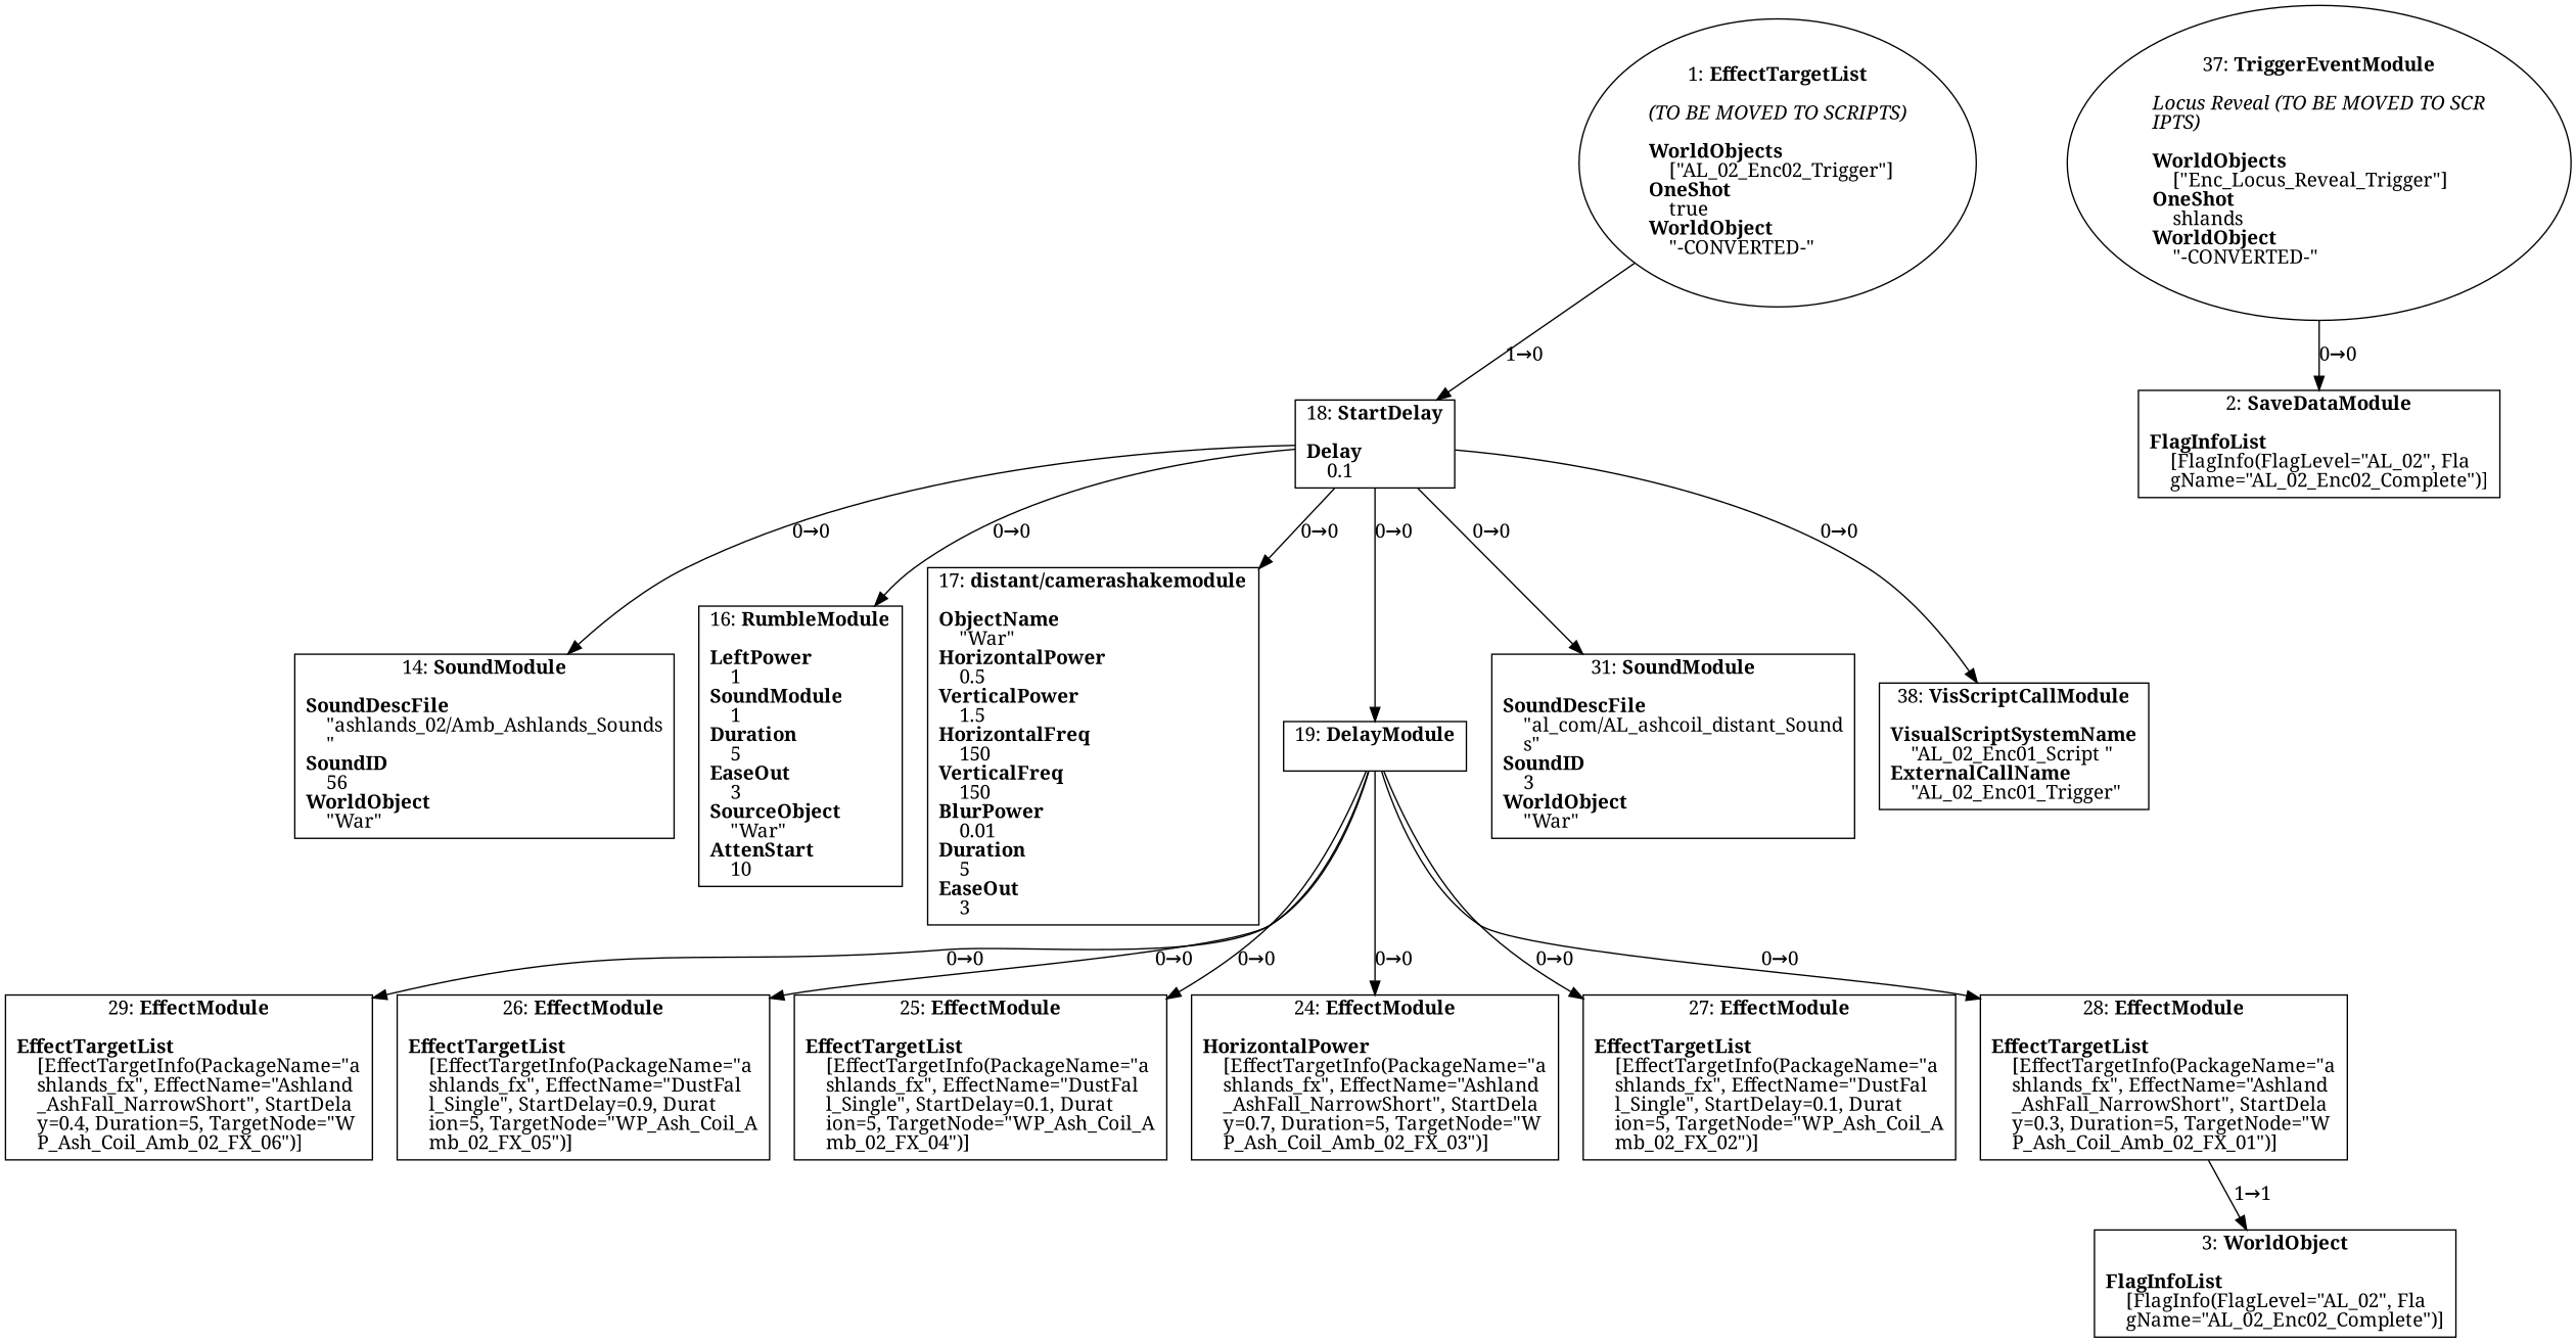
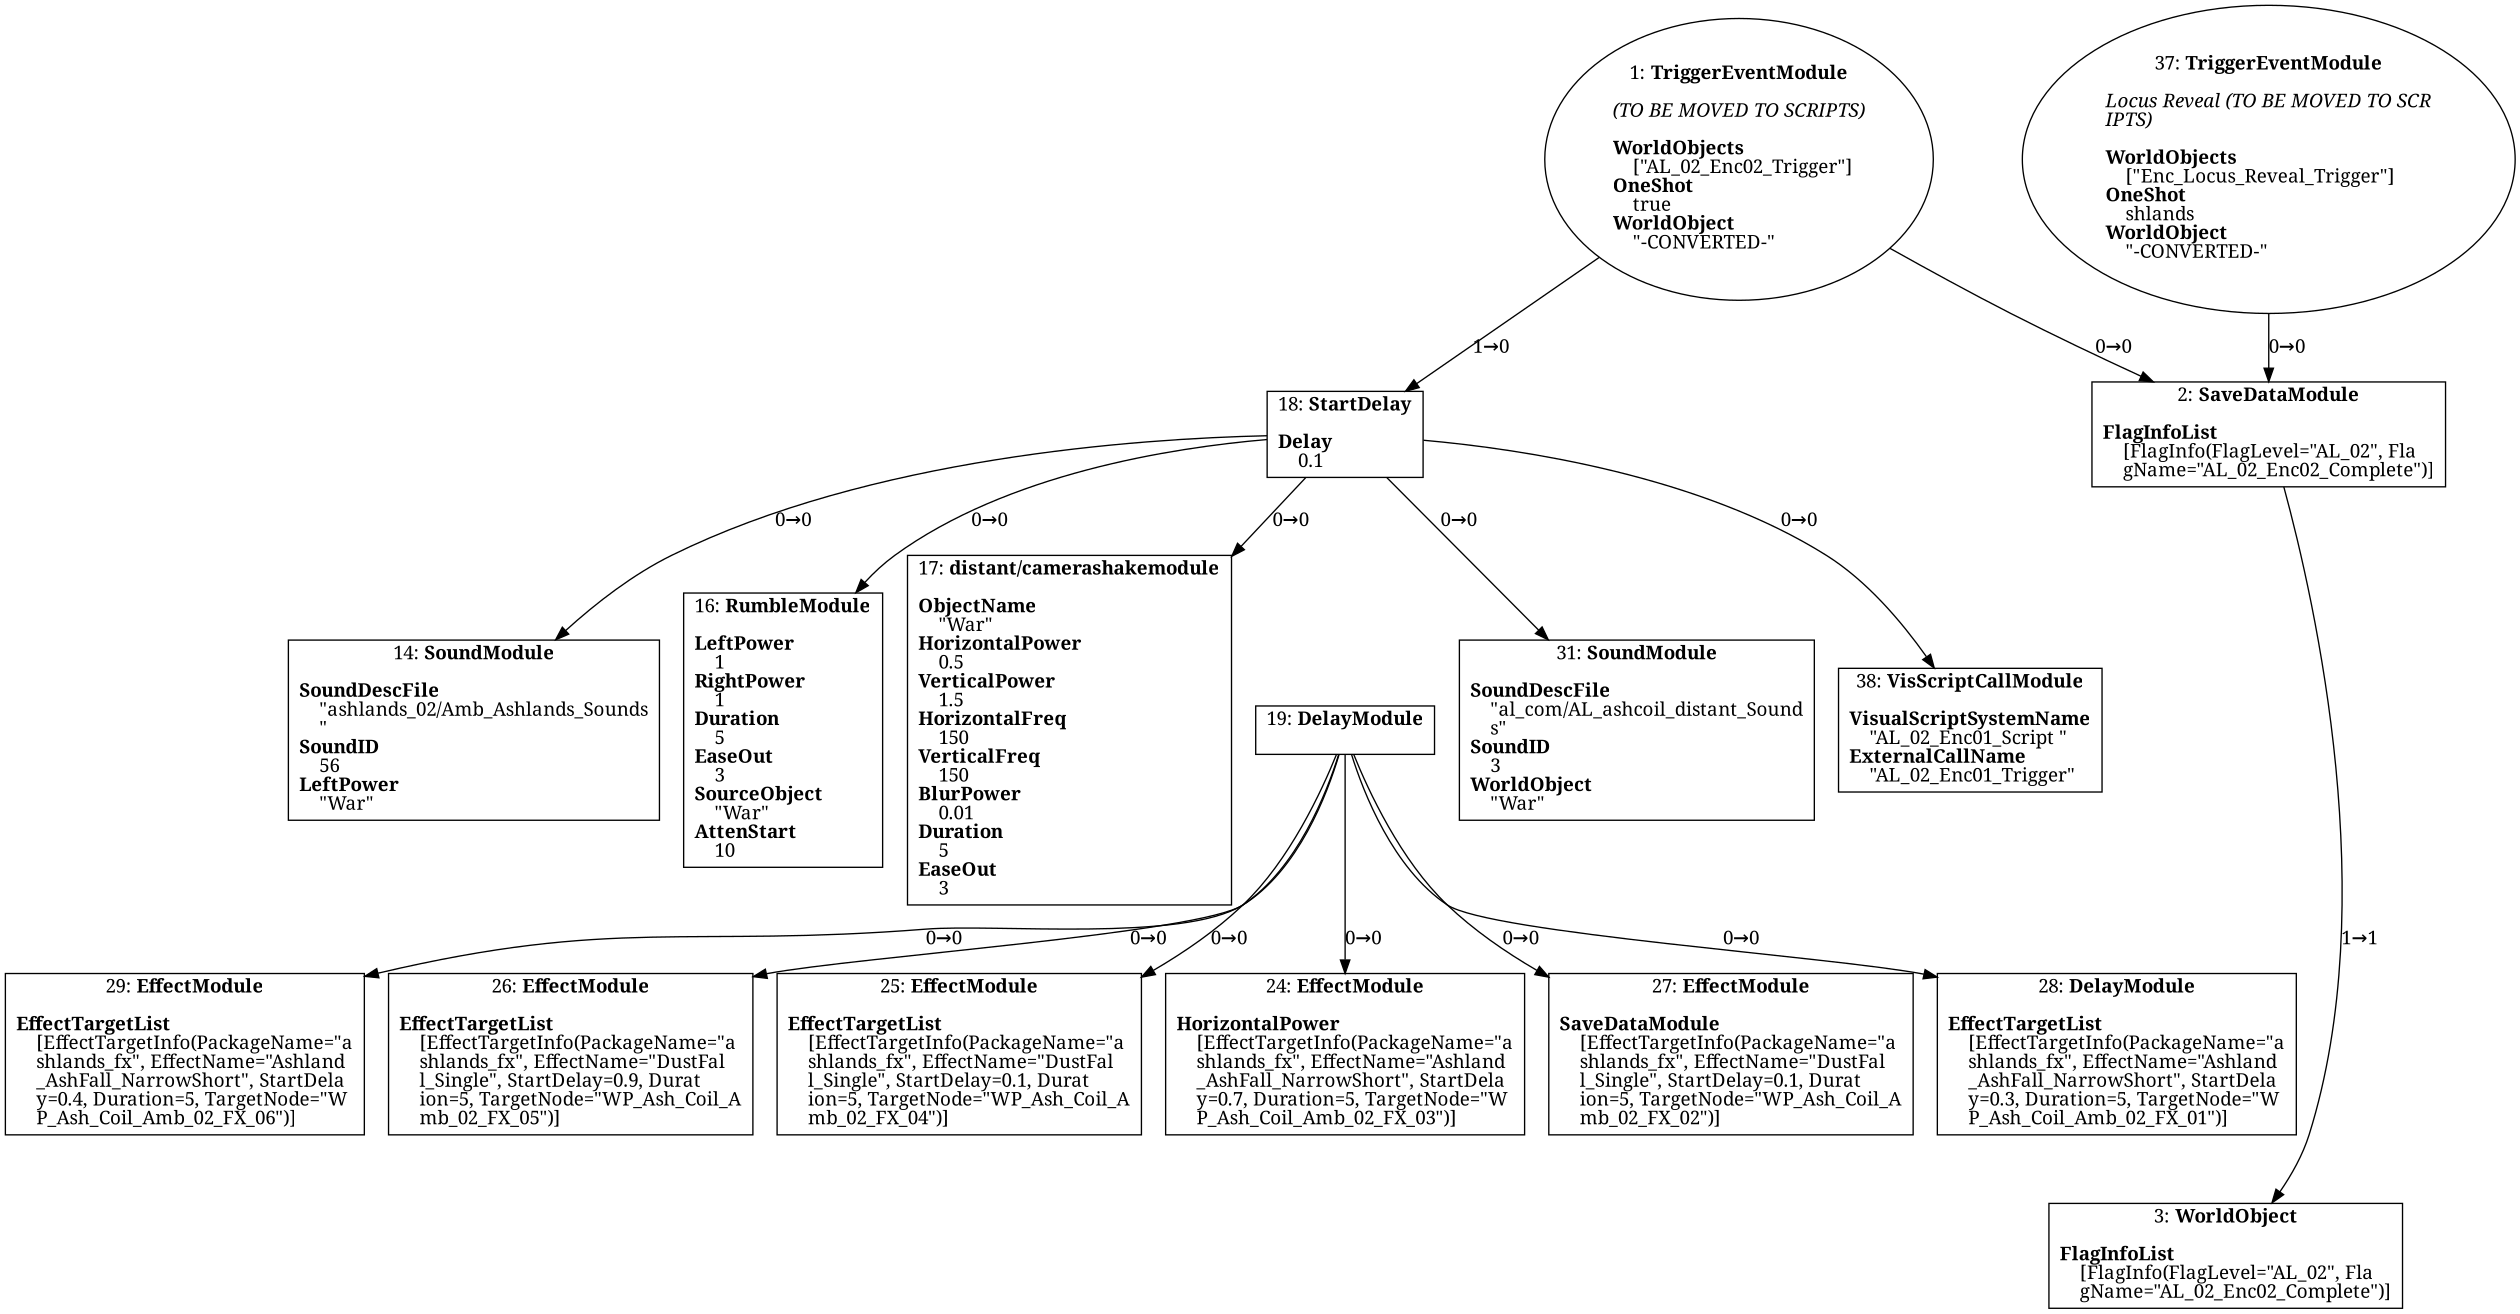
  digraph {
    fontname="Noto Serif"
    splines=spline
    node [fontname="Noto Serif" shape=box]
    edge [fontname="Noto Serif"]
-   n1 [label=<1: <b>EffectTargetList</b><br/><br/><i>(TO BE MOVED TO SCRIPTS)<br align="left"/></i><br align="left"/><b>WorldObjects</b><br align="left"/>    [&quot;AL_02_Enc02_Trigger&quot;]<br align="left"/><b>OneShot</b><br align="left"/>    true<br align="left"/><b>WorldObject</b><br align="left"/>    &quot;-CONVERTED-&quot;<br align="left"/>> shape=oval]
+   n1 [label=<1: <b>TriggerEventModule</b><br/><br/><i>(TO BE MOVED TO SCRIPTS)<br align="left"/></i><br align="left"/><b>WorldObjects</b><br align="left"/>    [&quot;AL_02_Enc02_Trigger&quot;]<br align="left"/><b>OneShot</b><br align="left"/>    true<br align="left"/><b>WorldObject</b><br align="left"/>    &quot;-CONVERTED-&quot;<br align="left"/>> shape=oval]
    n2 [label=<2: <b>SaveDataModule</b><br/><br/><b>FlagInfoList</b><br align="left"/>    [FlagInfo(FlagLevel=&quot;AL_02&quot;, Fla<br align="left"/>    gName=&quot;AL_02_Enc02_Complete&quot;)]<br align="left"/>>]
    n3 [label=<18: <b>StartDelay</b><br/><br/><b>Delay</b><br align="left"/>    0.1<br align="left"/>>]
    n4 [label=<3: <b>WorldObject</b><br/><br/><b>FlagInfoList</b><br align="left"/>    [FlagInfo(FlagLevel=&quot;AL_02&quot;, Fla<br align="left"/>    gName=&quot;AL_02_Enc02_Complete&quot;)]<br align="left"/>>]
-   n5 [label=<14: <b>SoundModule</b><br/><br/><b>SoundDescFile</b><br align="left"/>    &quot;ashlands_02/Amb_Ashlands_Sounds<br align="left"/>    &quot;<br align="left"/><b>SoundID</b><br align="left"/>    56<br align="left"/><b>WorldObject</b><br align="left"/>    &quot;War&quot;<br align="left"/>>]
-   n6 [label=<16: <b>RumbleModule</b><br/><br/><b>LeftPower</b><br align="left"/>    1<br align="left"/><b>SoundModule</b><br align="left"/>    1<br align="left"/><b>Duration</b><br align="left"/>    5<br align="left"/><b>EaseOut</b><br align="left"/>    3<br align="left"/><b>SourceObject</b><br align="left"/>    &quot;War&quot;<br align="left"/><b>AttenStart</b><br align="left"/>    10<br align="left"/>>]
+   n5 [label=<14: <b>SoundModule</b><br/><br/><b>SoundDescFile</b><br align="left"/>    &quot;ashlands_02/Amb_Ashlands_Sounds<br align="left"/>    &quot;<br align="left"/><b>SoundID</b><br align="left"/>    56<br align="left"/><b>LeftPower</b><br align="left"/>    &quot;War&quot;<br align="left"/>>]
+   n6 [label=<16: <b>RumbleModule</b><br/><br/><b>LeftPower</b><br align="left"/>    1<br align="left"/><b>RightPower</b><br align="left"/>    1<br align="left"/><b>Duration</b><br align="left"/>    5<br align="left"/><b>EaseOut</b><br align="left"/>    3<br align="left"/><b>SourceObject</b><br align="left"/>    &quot;War&quot;<br align="left"/><b>AttenStart</b><br align="left"/>    10<br align="left"/>>]
    n7 [label=<17: <b>distant/camerashakemodule</b><br/><br/><b>ObjectName</b><br align="left"/>    &quot;War&quot;<br align="left"/><b>HorizontalPower</b><br align="left"/>    0.5<br align="left"/><b>VerticalPower</b><br align="left"/>    1.5<br align="left"/><b>HorizontalFreq</b><br align="left"/>    150<br align="left"/><b>VerticalFreq</b><br align="left"/>    150<br align="left"/><b>BlurPower</b><br align="left"/>    0.01<br align="left"/><b>Duration</b><br align="left"/>    5<br align="left"/><b>EaseOut</b><br align="left"/>    3<br align="left"/>>]
    n8 [label=<19: <b>DelayModule</b><br/><br/>>]
    n9 [label=<31: <b>SoundModule</b><br/><br/><b>SoundDescFile</b><br align="left"/>    &quot;al_com/AL_ashcoil_distant_Sound<br align="left"/>    s&quot;<br align="left"/><b>SoundID</b><br align="left"/>    3<br align="left"/><b>WorldObject</b><br align="left"/>    &quot;War&quot;<br align="left"/>>]
    n10 [label=<38: <b>VisScriptCallModule</b><br/><br/><b>VisualScriptSystemName</b><br align="left"/>    &quot;AL_02_Enc01_Script &quot;<br align="left"/><b>ExternalCallName</b><br align="left"/>    &quot;AL_02_Enc01_Trigger&quot;<br align="left"/>>]
    n11 [label=<29: <b>EffectModule</b><br/><br/><b>EffectTargetList</b><br align="left"/>    [EffectTargetInfo(PackageName=&quot;a<br align="left"/>    shlands_fx&quot;, EffectName=&quot;Ashland<br align="left"/>    _AshFall_NarrowShort&quot;, StartDela<br align="left"/>    y=0.4, Duration=5, TargetNode=&quot;W<br align="left"/>    P_Ash_Coil_Amb_02_FX_06&quot;)]<br align="left"/>>]
    n12 [label=<26: <b>EffectModule</b><br/><br/><b>EffectTargetList</b><br align="left"/>    [EffectTargetInfo(PackageName=&quot;a<br align="left"/>    shlands_fx&quot;, EffectName=&quot;DustFal<br align="left"/>    l_Single&quot;, StartDelay=0.9, Durat<br align="left"/>    ion=5, TargetNode=&quot;WP_Ash_Coil_A<br align="left"/>    mb_02_FX_05&quot;)]<br align="left"/>>]
    n13 [label=<25: <b>EffectModule</b><br/><br/><b>EffectTargetList</b><br align="left"/>    [EffectTargetInfo(PackageName=&quot;a<br align="left"/>    shlands_fx&quot;, EffectName=&quot;DustFal<br align="left"/>    l_Single&quot;, StartDelay=0.1, Durat<br align="left"/>    ion=5, TargetNode=&quot;WP_Ash_Coil_A<br align="left"/>    mb_02_FX_04&quot;)]<br align="left"/>>]
    n14 [label=<24: <b>EffectModule</b><br/><br/><b>HorizontalPower</b><br align="left"/>    [EffectTargetInfo(PackageName=&quot;a<br align="left"/>    shlands_fx&quot;, EffectName=&quot;Ashland<br align="left"/>    _AshFall_NarrowShort&quot;, StartDela<br align="left"/>    y=0.7, Duration=5, TargetNode=&quot;W<br align="left"/>    P_Ash_Coil_Amb_02_FX_03&quot;)]<br align="left"/>>]
-   n15 [label=<27: <b>EffectModule</b><br/><br/><b>EffectTargetList</b><br align="left"/>    [EffectTargetInfo(PackageName=&quot;a<br align="left"/>    shlands_fx&quot;, EffectName=&quot;DustFal<br align="left"/>    l_Single&quot;, StartDelay=0.1, Durat<br align="left"/>    ion=5, TargetNode=&quot;WP_Ash_Coil_A<br align="left"/>    mb_02_FX_02&quot;)]<br align="left"/>>]
-   n16 [label=<28: <b>EffectModule</b><br/><br/><b>EffectTargetList</b><br align="left"/>    [EffectTargetInfo(PackageName=&quot;a<br align="left"/>    shlands_fx&quot;, EffectName=&quot;Ashland<br align="left"/>    _AshFall_NarrowShort&quot;, StartDela<br align="left"/>    y=0.3, Duration=5, TargetNode=&quot;W<br align="left"/>    P_Ash_Coil_Amb_02_FX_01&quot;)]<br align="left"/>>]
+   n15 [label=<27: <b>EffectModule</b><br/><br/><b>SaveDataModule</b><br align="left"/>    [EffectTargetInfo(PackageName=&quot;a<br align="left"/>    shlands_fx&quot;, EffectName=&quot;DustFal<br align="left"/>    l_Single&quot;, StartDelay=0.1, Durat<br align="left"/>    ion=5, TargetNode=&quot;WP_Ash_Coil_A<br align="left"/>    mb_02_FX_02&quot;)]<br align="left"/>>]
+   n16 [label=<28: <b>DelayModule</b><br/><br/><b>EffectTargetList</b><br align="left"/>    [EffectTargetInfo(PackageName=&quot;a<br align="left"/>    shlands_fx&quot;, EffectName=&quot;Ashland<br align="left"/>    _AshFall_NarrowShort&quot;, StartDela<br align="left"/>    y=0.3, Duration=5, TargetNode=&quot;W<br align="left"/>    P_Ash_Coil_Amb_02_FX_01&quot;)]<br align="left"/>>]
    n17 [label=<37: <b>TriggerEventModule</b><br/><br/><i>Locus Reveal (TO BE MOVED TO SCR<br align="left"/>IPTS)<br align="left"/></i><br align="left"/><b>WorldObjects</b><br align="left"/>    [&quot;Enc_Locus_Reveal_Trigger&quot;]<br align="left"/><b>OneShot</b><br align="left"/>    shlands<br align="left"/><b>WorldObject</b><br align="left"/>    &quot;-CONVERTED-&quot;<br align="left"/>> shape=oval]
+   n1 -> n2 [label="0→0"]
    n1 -> n3 [label="1→0"]
-   n16 -> n4 [label="1→1"]
+   n2 -> n4 [label="1→1"]
    n3 -> n5 [label="0→0"]
    n3 -> n6 [label="0→0"]
    n3 -> n7 [label="0→0"]
-   n3 -> n8 [label="0→0"]
    n3 -> n9 [label="0→0"]
    n3 -> n10 [label="0→0"]
    n8 -> n11 [label="0→0"]
    n8 -> n12 [label="0→0"]
    n8 -> n13 [label="0→0"]
    n8 -> n14 [label="0→0"]
    n8 -> n15 [label="0→0"]
    n8 -> n16 [label="0→0"]
    n17 -> n2 [label="0→0"]
  }
